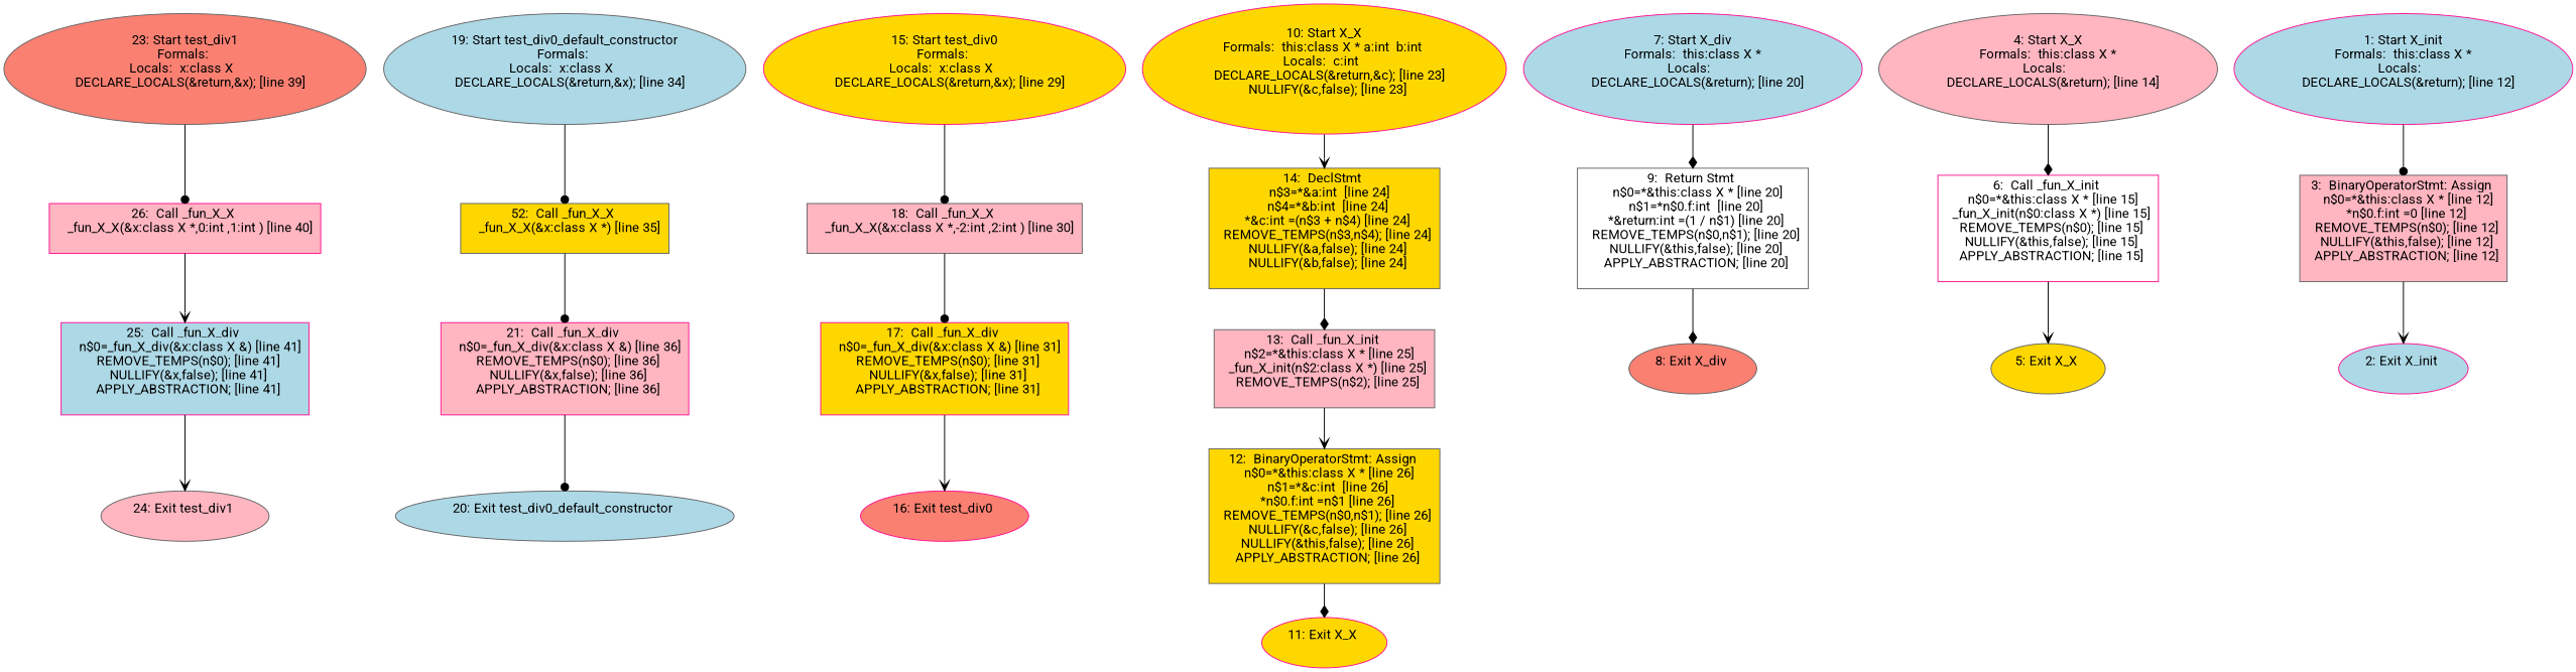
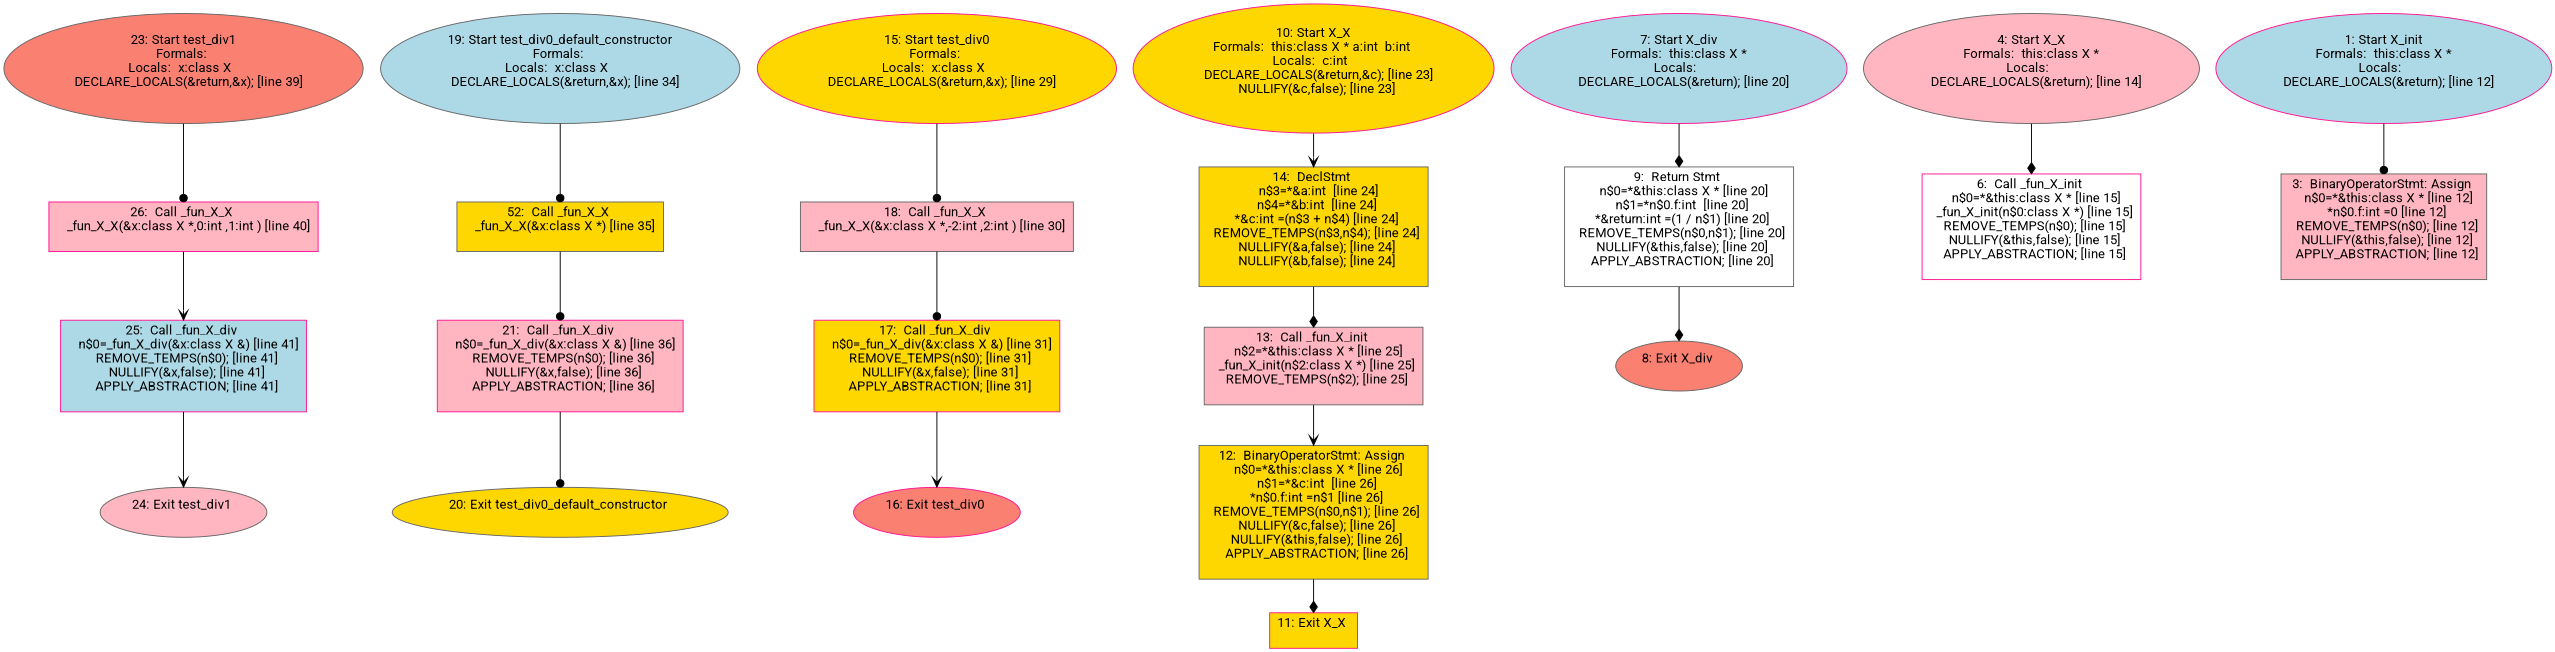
  digraph {
    fontname=Roboto
    node [color=gray40 fillcolor=gold fontname=Roboto style=filled]
    edge [arrowhead=vee fontname=Roboto]
    n1 [color=deeppink fillcolor=lightpink label="26:  Call _fun_X_X \n   _fun_X_X(&x:class X *,0:int ,1:int ) [line 40]\n " shape=box]
    n2 [color=deeppink fillcolor=lightblue label="25:  Call _fun_X_div \n   n$0=_fun_X_div(&x:class X &) [line 41]\n  REMOVE_TEMPS(n$0); [line 41]\n  NULLIFY(&x,false); [line 41]\n  APPLY_ABSTRACTION; [line 41]\n " shape=box]
    n3 [fillcolor=lightpink label="24: Exit test_div1 \n  "]
    n4 [fillcolor=salmon label="23: Start test_div1\nFormals: \nLocals:  x:class X  \n   DECLARE_LOCALS(&return,&x); [line 39]\n "]
    n5 [label="52:  Call _fun_X_X \n   _fun_X_X(&x:class X *) [line 35]\n " shape=box]
    n6 [color=deeppink fillcolor=lightpink label="21:  Call _fun_X_div \n   n$0=_fun_X_div(&x:class X &) [line 36]\n  REMOVE_TEMPS(n$0); [line 36]\n  NULLIFY(&x,false); [line 36]\n  APPLY_ABSTRACTION; [line 36]\n " shape=box]
-   n7 [fillcolor=lightblue label="20: Exit test_div0_default_constructor \n  "]
+   n7 [label="20: Exit test_div0_default_constructor \n  "]
    n8 [fillcolor=lightblue label="19: Start test_div0_default_constructor\nFormals: \nLocals:  x:class X  \n   DECLARE_LOCALS(&return,&x); [line 34]\n "]
    n9 [fillcolor=lightpink label="18:  Call _fun_X_X \n   _fun_X_X(&x:class X *,-2:int ,2:int ) [line 30]\n " shape=box]
    n10 [color=deeppink label="17:  Call _fun_X_div \n   n$0=_fun_X_div(&x:class X &) [line 31]\n  REMOVE_TEMPS(n$0); [line 31]\n  NULLIFY(&x,false); [line 31]\n  APPLY_ABSTRACTION; [line 31]\n " shape=box]
    n11 [color=deeppink fillcolor=salmon label="16: Exit test_div0 \n  "]
    n12 [color=deeppink label="15: Start test_div0\nFormals: \nLocals:  x:class X  \n   DECLARE_LOCALS(&return,&x); [line 29]\n "]
    n13 [label="14:  DeclStmt \n   n$3=*&a:int  [line 24]\n  n$4=*&b:int  [line 24]\n  *&c:int =(n$3 + n$4) [line 24]\n  REMOVE_TEMPS(n$3,n$4); [line 24]\n  NULLIFY(&a,false); [line 24]\n  NULLIFY(&b,false); [line 24]\n " shape=box]
    n14 [fillcolor=lightpink label="13:  Call _fun_X_init \n   n$2=*&this:class X * [line 25]\n  _fun_X_init(n$2:class X *) [line 25]\n  REMOVE_TEMPS(n$2); [line 25]\n " shape=box]
    n15 [label="12:  BinaryOperatorStmt: Assign \n   n$0=*&this:class X * [line 26]\n  n$1=*&c:int  [line 26]\n  *n$0.f:int =n$1 [line 26]\n  REMOVE_TEMPS(n$0,n$1); [line 26]\n  NULLIFY(&c,false); [line 26]\n  NULLIFY(&this,false); [line 26]\n  APPLY_ABSTRACTION; [line 26]\n " shape=box]
-   n16 [color=deeppink label="11: Exit X_X \n  "]
+   n16 [color=deeppink label="11: Exit X_X \n  " shape=box]
    n17 [color=deeppink label="10: Start X_X\nFormals:  this:class X * a:int  b:int \nLocals:  c:int  \n   DECLARE_LOCALS(&return,&c); [line 23]\n  NULLIFY(&c,false); [line 23]\n "]
    n18 [fillcolor=white label="9:  Return Stmt \n   n$0=*&this:class X * [line 20]\n  n$1=*n$0.f:int  [line 20]\n  *&return:int =(1 / n$1) [line 20]\n  REMOVE_TEMPS(n$0,n$1); [line 20]\n  NULLIFY(&this,false); [line 20]\n  APPLY_ABSTRACTION; [line 20]\n " shape=box]
    n19 [fillcolor=salmon label="8: Exit X_div \n  "]
    n20 [color=deeppink fillcolor=lightblue label="7: Start X_div\nFormals:  this:class X *\nLocals:  \n   DECLARE_LOCALS(&return); [line 20]\n "]
    n21 [color=deeppink fillcolor=white label="6:  Call _fun_X_init \n   n$0=*&this:class X * [line 15]\n  _fun_X_init(n$0:class X *) [line 15]\n  REMOVE_TEMPS(n$0); [line 15]\n  NULLIFY(&this,false); [line 15]\n  APPLY_ABSTRACTION; [line 15]\n " shape=box]
-   n22 [label="5: Exit X_X \n  "]
    n23 [fillcolor=lightpink label="4: Start X_X\nFormals:  this:class X *\nLocals:  \n   DECLARE_LOCALS(&return); [line 14]\n "]
    n24 [fillcolor=lightpink label="3:  BinaryOperatorStmt: Assign \n   n$0=*&this:class X * [line 12]\n  *n$0.f:int =0 [line 12]\n  REMOVE_TEMPS(n$0); [line 12]\n  NULLIFY(&this,false); [line 12]\n  APPLY_ABSTRACTION; [line 12]\n " shape=box]
-   n25 [color=deeppink fillcolor=lightblue label="2: Exit X_init \n  "]
    n26 [color=deeppink fillcolor=lightblue label="1: Start X_init\nFormals:  this:class X *\nLocals:  \n   DECLARE_LOCALS(&return); [line 12]\n "]
    n1 -> n2
    n2 -> n3
    n4 -> n1 [arrowhead=dot]
    n5 -> n6 [arrowhead=dot]
    n6 -> n7 [arrowhead=dot]
    n8 -> n5 [arrowhead=dot]
    n9 -> n10 [arrowhead=dot]
    n10 -> n11
    n12 -> n9 [arrowhead=dot]
    n13 -> n14 [arrowhead=diamond]
    n14 -> n15
    n15 -> n16 [arrowhead=diamond]
    n17 -> n13
    n18 -> n19 [arrowhead=diamond]
    n20 -> n18 [arrowhead=diamond]
-   n21 -> n22
    n23 -> n21 [arrowhead=diamond]
-   n24 -> n25
    n26 -> n24 [arrowhead=dot]
  }
